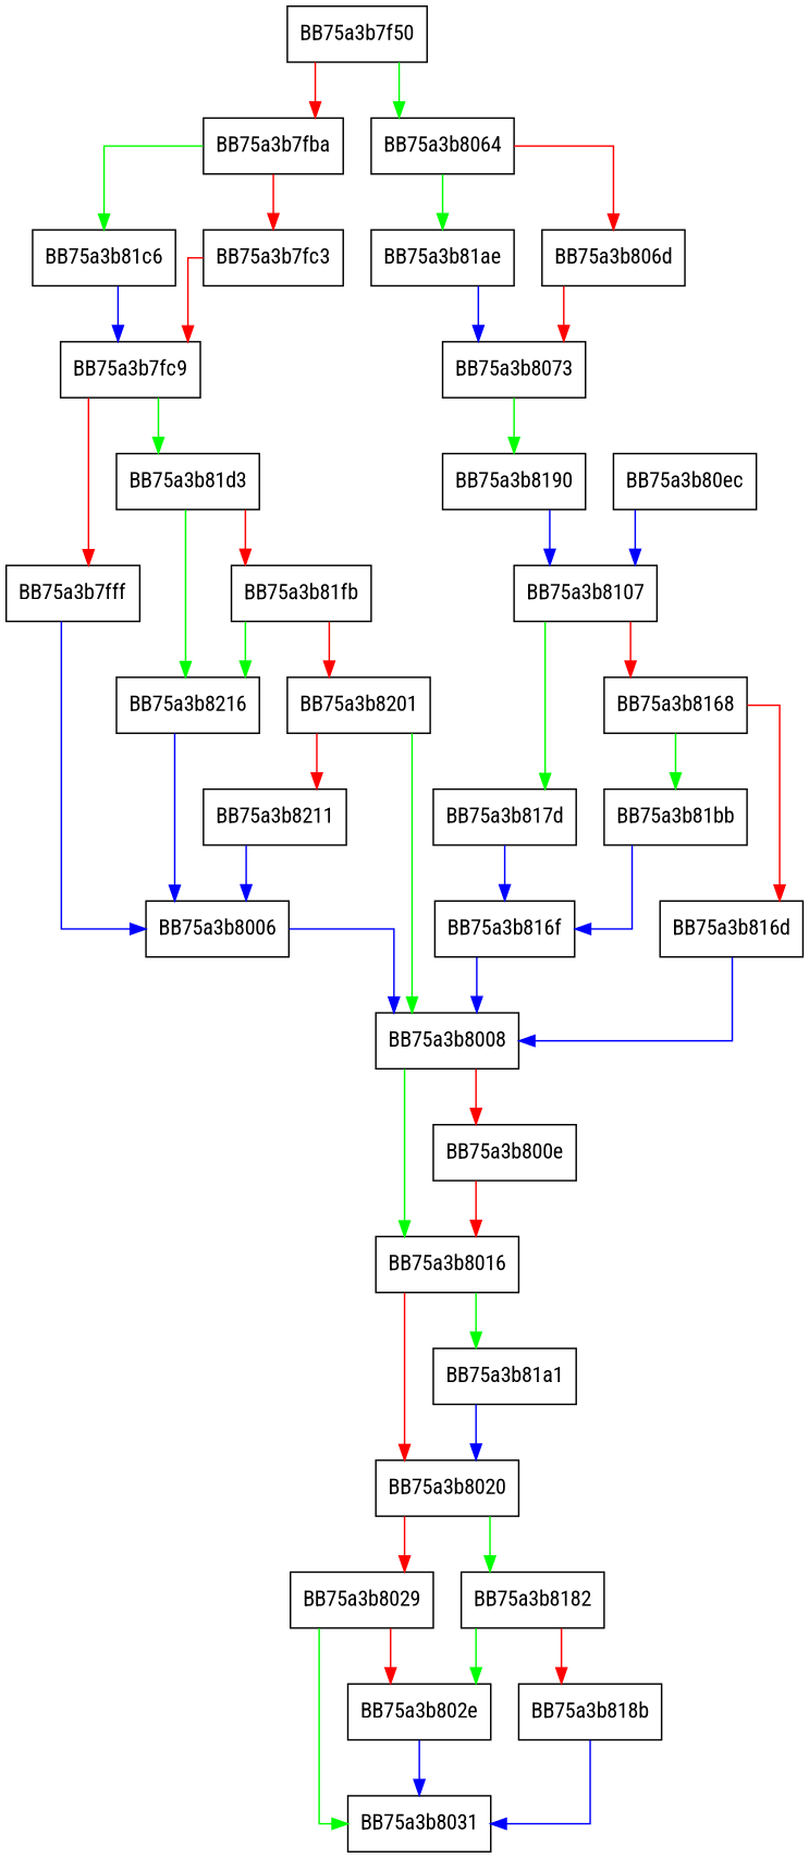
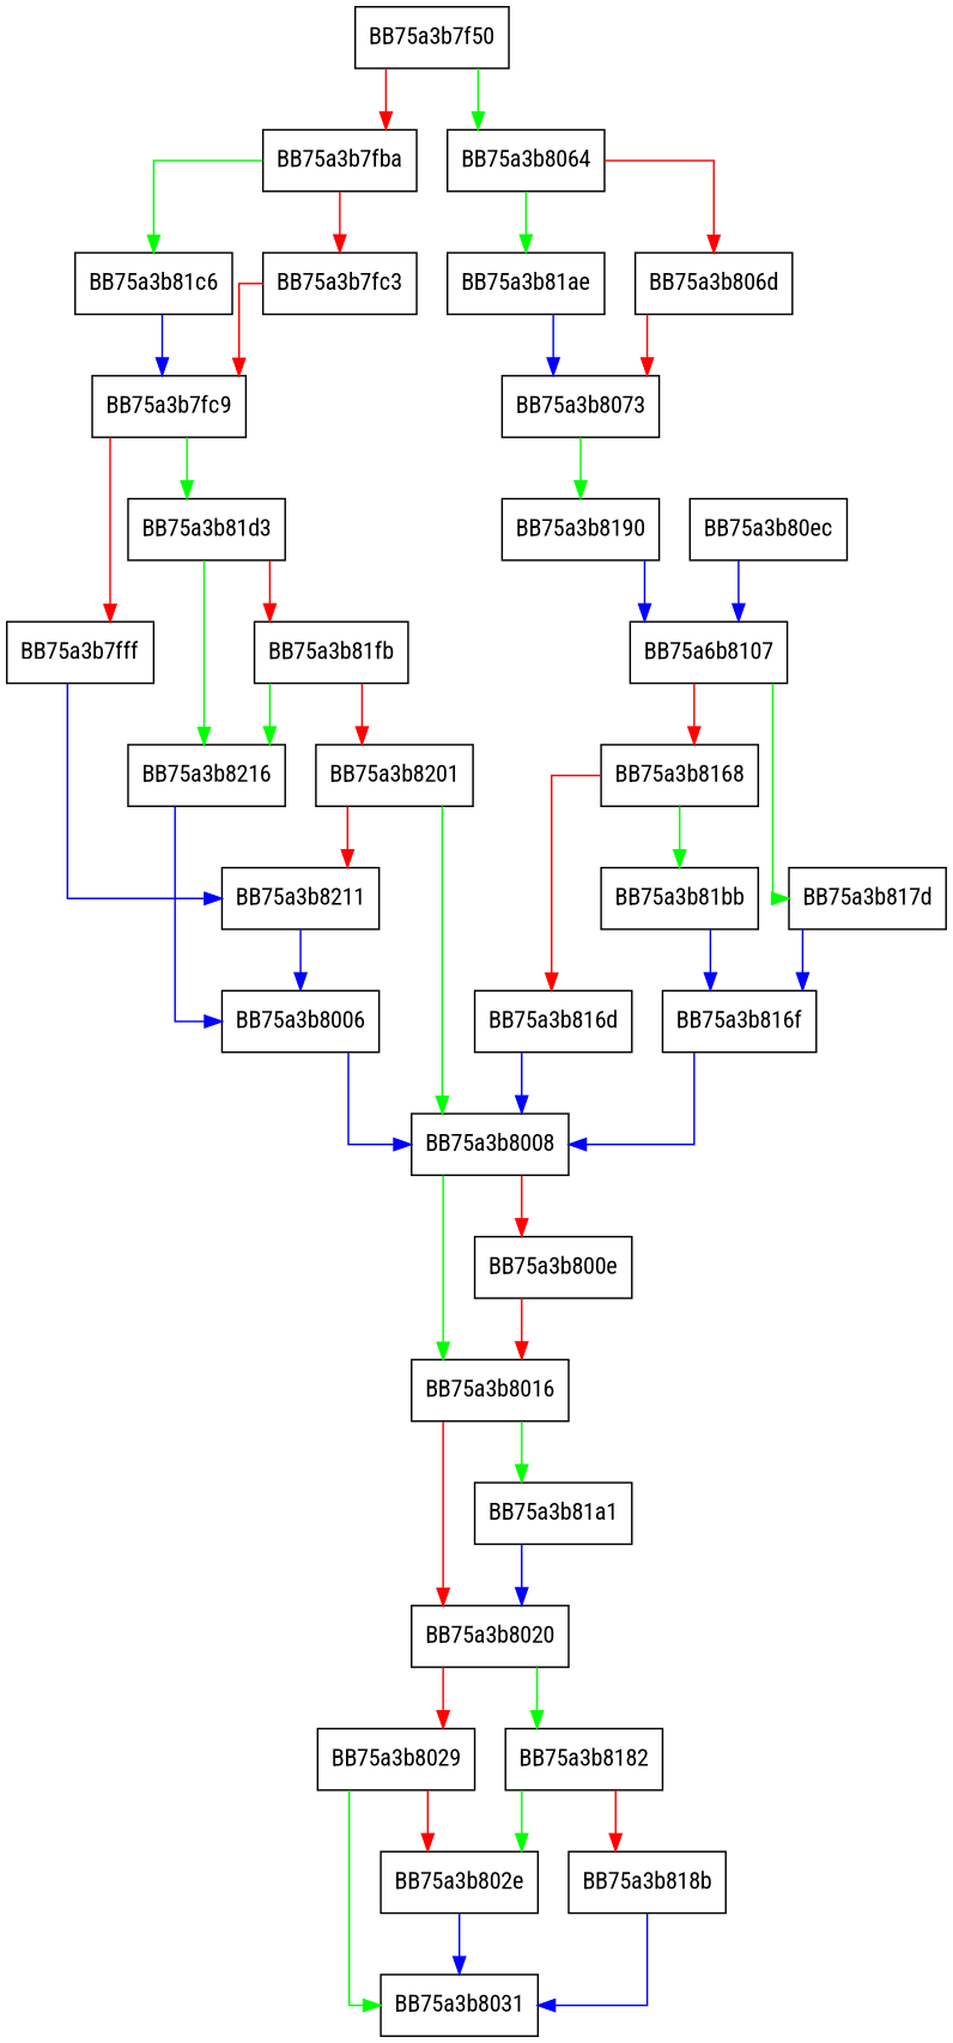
  digraph {
    fontname="Roboto Condensed"
    splines=ortho
    node [fontname="Roboto Condensed" shape=box]
    edge [color=red fontname="Roboto Condensed"]
    BB75a3b7f50
    BB75a3b8064
    BB75a3b7fba
    BB75a3b81ae
    BB75a3b806d
    BB75a3b81c6
    BB75a3b7fc3
    BB75a3b8073
    BB75a3b7fc9
    BB75a3b81d3
    BB75a3b7fff
    BB75a3b8216
    BB75a3b81fb
    n14 [label=BB75a3b8006]
    BB75a3b8201
    BB75a3b8008
    BB75a3b8016
    BB75a3b800e
    BB75a3b81a1
    BB75a3b8020
    BB75a3b8182
    BB75a3b8029
    BB75a3b802e
    BB75a3b818b
    BB75a3b8031
    BB75a3b8190
-   BB75a3b8107
+   BB75a3b8107 [label=BB75a6b8107]
    BB75a3b80ec
    BB75a3b817d
    BB75a3b8168
    BB75a3b816f
    BB75a3b81bb
    BB75a3b816d
    BB75a3b8211
    BB75a3b7f50 -> BB75a3b8064 [color=green]
    BB75a3b7f50 -> BB75a3b7fba
    BB75a3b8064 -> BB75a3b81ae [color=green]
    BB75a3b8064 -> BB75a3b806d
    BB75a3b7fba -> BB75a3b81c6 [color=green]
    BB75a3b7fba -> BB75a3b7fc3
    BB75a3b81ae -> BB75a3b8073 [color=blue]
    BB75a3b806d -> BB75a3b8073
    BB75a3b81c6 -> BB75a3b7fc9 [color=blue]
    BB75a3b7fc3 -> BB75a3b7fc9
    BB75a3b8073 -> BB75a3b8190 [color=green]
    BB75a3b7fc9 -> BB75a3b81d3 [color=green]
    BB75a3b7fc9 -> BB75a3b7fff
    BB75a3b81d3 -> BB75a3b8216 [color=green]
    BB75a3b81d3 -> BB75a3b81fb
-   BB75a3b7fff -> n14 [color=blue]
+   BB75a3b7fff -> BB75a3b8211 [color=blue]
    BB75a3b8216 -> n14 [color=blue]
    BB75a3b81fb -> BB75a3b8216 [color=green]
    BB75a3b81fb -> BB75a3b8201
    n14 -> BB75a3b8008 [color=blue]
    BB75a3b8201 -> BB75a3b8008 [color=green]
    BB75a3b8201 -> BB75a3b8211
    BB75a3b8008 -> BB75a3b8016 [color=green]
    BB75a3b8008 -> BB75a3b800e
    BB75a3b8016 -> BB75a3b81a1 [color=green]
    BB75a3b8016 -> BB75a3b8020
    BB75a3b800e -> BB75a3b8016
    BB75a3b81a1 -> BB75a3b8020 [color=blue]
    BB75a3b8020 -> BB75a3b8182 [color=green]
    BB75a3b8020 -> BB75a3b8029
    BB75a3b8182 -> BB75a3b802e [color=green]
    BB75a3b8182 -> BB75a3b818b
    BB75a3b8029 -> BB75a3b802e
    BB75a3b8029 -> BB75a3b8031 [color=green]
    BB75a3b802e -> BB75a3b8031 [color=blue]
    BB75a3b818b -> BB75a3b8031 [color=blue]
    BB75a3b8190 -> BB75a3b8107 [color=blue]
    BB75a3b8107 -> BB75a3b817d [color=green]
    BB75a3b8107 -> BB75a3b8168
    BB75a3b80ec -> BB75a3b8107 [color=blue]
    BB75a3b817d -> BB75a3b816f [color=blue]
    BB75a3b8168 -> BB75a3b81bb [color=green]
    BB75a3b8168 -> BB75a3b816d
    BB75a3b816f -> BB75a3b8008 [color=blue]
    BB75a3b81bb -> BB75a3b816f [color=blue]
    BB75a3b816d -> BB75a3b8008 [color=blue]
    BB75a3b8211 -> n14 [color=blue]
  }
